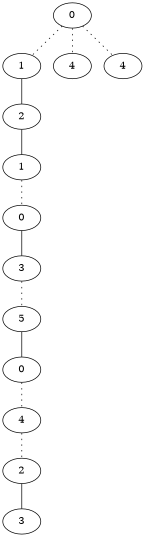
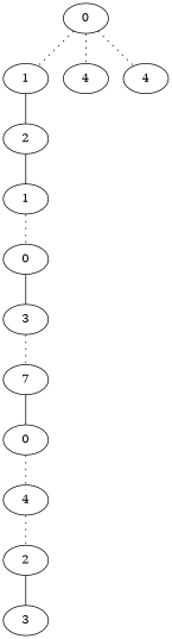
  graph {
    edge [style=dotted]
    n1 [label=0]
    n2 [label=1]
    n3 [label=4]
    n4 [label=4]
    n5 [label=2]
    n6 [label=1]
    n7 [label=0]
    n8 [label=3]
-   n9 [label=5]
+   n9 [label=7]
    n10 [label=0]
    n11 [label=4]
    n12 [label=2]
    n13 [label=3]
    n1 -- n2
    n1 -- n3
    n1 -- n4
    n2 -- n5 [style=""]
    n5 -- n6 [style=""]
    n6 -- n7
    n7 -- n8 [style=""]
    n8 -- n9
    n9 -- n10 [style=""]
    n10 -- n11
    n11 -- n12
    n12 -- n13 [style=""]
  }
